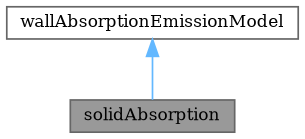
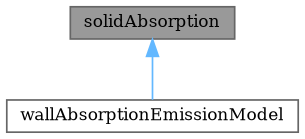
  digraph {
    fontname="DejaVu Serif"
    node [color=gray40 fontname="DejaVu Serif" fontsize=10 shape=box style=filled]
    n1 [fillcolor=grey60 fontcolor=black height=0.2 label=solidAbsorption width=0.4]
    n2 [fillcolor=white height=0.2 label=wallAbsorptionEmissionModel width=0.4]
-   n2 -> n1 [color=steelblue1 dir=back fontname="DejaVu Serif" fontsize=10 labelfontname=Helvetica labelfontsize=10 style=solid]
+   n1 -> n2 [color=steelblue1 dir=back fontname="DejaVu Serif" fontsize=10 labelfontname=Helvetica labelfontsize=10 style=solid]
  }
